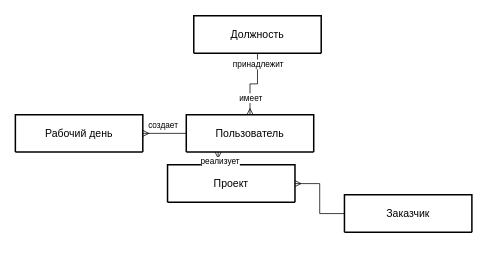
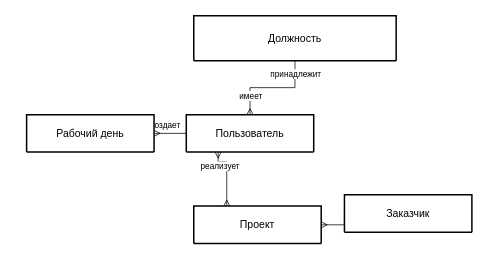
  <mxCell id="0" />
  <mxCell id="1" parent="0" />
  <mxCell id="2" style="edgeStyle=orthogonalEdgeStyle;rounded=0;orthogonalLoop=1;jettySize=auto;html=1;exitX=1;exitY=0.5;exitDx=0;exitDy=0;entryX=0;entryY=0.5;entryDx=0;entryDy=0;startArrow=ERmany;startFill=0;endArrow=none;endFill=0;" parent="1" source="3" target="4" edge="1"><mxGeometry relative="1" as="geometry" /></mxCell>
- <mxCell id="3" value="Проект" style="swimlane;childLayout=stackLayout;horizontal=1;startSize=120;horizontalStack=0;rounded=1;fontSize=14;fontStyle=0;strokeWidth=2;resizeParent=0;resizeLast=1;shadow=0;dashed=0;align=center;arcSize=4;whiteSpace=wrap;html=1;" parent="1" vertex="1"><mxGeometry x="223" y="219" width="170" height="50" as="geometry" /></mxCell>
+ <mxCell id="3" value="Проект" style="swimlane;childLayout=stackLayout;horizontal=1;startSize=120;horizontalStack=0;rounded=1;fontSize=14;fontStyle=0;strokeWidth=2;resizeParent=0;resizeLast=1;shadow=0;dashed=0;align=center;arcSize=4;whiteSpace=wrap;html=1;" parent="1" vertex="1"><mxGeometry x="258" y="274" width="170" height="50" as="geometry" /></mxCell>
  <mxCell id="4" value="Заказчик" style="swimlane;childLayout=stackLayout;horizontal=1;startSize=120;horizontalStack=0;rounded=1;fontSize=14;fontStyle=0;strokeWidth=2;resizeParent=0;resizeLast=1;shadow=0;dashed=0;align=center;arcSize=4;whiteSpace=wrap;html=1;" parent="1" vertex="1"><mxGeometry x="459" y="259" width="170" height="50" as="geometry" /></mxCell>
  <mxCell id="5" style="edgeStyle=orthogonalEdgeStyle;rounded=0;orthogonalLoop=1;jettySize=auto;html=1;startArrow=ERmany;startFill=0;endArrow=ERmany;endFill=0;exitX=0.25;exitY=1;exitDx=0;exitDy=0;" parent="1" source="12" target="3" edge="1"><mxGeometry relative="1" as="geometry"><mxPoint x="302" y="245" as="sourcePoint" /><Array as="points"><mxPoint x="302" y="215" /></Array></mxGeometry></mxCell>
  <mxCell id="6" value="реализует" style="edgeLabel;html=1;align=center;verticalAlign=middle;resizable=0;points=[];" parent="5" vertex="1" connectable="0"><mxGeometry x="-0.786" y="-1" relative="1" as="geometry"><mxPoint x="3" y="9" as="offset" /></mxGeometry></mxCell>
  <mxCell id="7" style="edgeStyle=orthogonalEdgeStyle;rounded=0;orthogonalLoop=1;jettySize=auto;html=1;exitX=0.5;exitY=0;exitDx=0;exitDy=0;entryX=0.5;entryY=1;entryDx=0;entryDy=0;endArrow=none;endFill=0;startArrow=ERmany;startFill=0;" parent="1" source="12" target="13" edge="1"><mxGeometry relative="1" as="geometry" /></mxCell>
  <mxCell id="8" value="имеет" style="edgeLabel;html=1;align=center;verticalAlign=middle;resizable=0;points=[];" parent="7" vertex="1" connectable="0"><mxGeometry x="-0.811" y="2" relative="1" as="geometry"><mxPoint x="2" y="-14" as="offset" /></mxGeometry></mxCell>
  <mxCell id="9" value="принадлежит" style="edgeLabel;html=1;align=center;verticalAlign=middle;resizable=0;points=[];" parent="7" vertex="1" connectable="0"><mxGeometry x="0.859" relative="1" as="geometry"><mxPoint y="8" as="offset" /></mxGeometry></mxCell>
  <mxCell id="10" style="edgeStyle=orthogonalEdgeStyle;rounded=0;orthogonalLoop=1;jettySize=auto;html=1;exitX=0;exitY=0.5;exitDx=0;exitDy=0;entryX=1;entryY=0.5;entryDx=0;entryDy=0;endArrow=ERmany;endFill=0;" parent="1" source="12" target="14" edge="1"><mxGeometry relative="1" as="geometry"><mxPoint x="112" y="150" as="targetPoint" /></mxGeometry></mxCell>
  <mxCell id="11" value="создает" style="edgeLabel;html=1;align=center;verticalAlign=middle;resizable=0;points=[];" parent="10" vertex="1" connectable="0"><mxGeometry x="-0.548" y="-2" relative="1" as="geometry"><mxPoint x="-19" y="-10" as="offset" /></mxGeometry></mxCell>
  <mxCell id="12" value="Пользователь" style="swimlane;childLayout=stackLayout;horizontal=1;startSize=120;horizontalStack=0;rounded=1;fontSize=14;fontStyle=0;strokeWidth=2;resizeParent=0;resizeLast=1;shadow=0;dashed=0;align=center;arcSize=4;whiteSpace=wrap;html=1;" parent="1" vertex="1"><mxGeometry x="248" y="152" width="170" height="50" as="geometry" /></mxCell>
- <mxCell id="13" value="Должность" style="swimlane;childLayout=stackLayout;horizontal=1;startSize=120;horizontalStack=0;rounded=1;fontSize=14;fontStyle=0;strokeWidth=2;resizeParent=0;resizeLast=1;shadow=0;dashed=0;align=center;arcSize=4;whiteSpace=wrap;html=1;" parent="1" vertex="1"><mxGeometry x="258" y="20" width="170" height="50" as="geometry" /></mxCell>
- <mxCell id="14" value="Рабочий день" style="swimlane;childLayout=stackLayout;horizontal=1;startSize=120;horizontalStack=0;rounded=1;fontSize=14;fontStyle=0;strokeWidth=2;resizeParent=0;resizeLast=1;shadow=0;dashed=0;align=center;arcSize=4;whiteSpace=wrap;html=1;" parent="1" vertex="1"><mxGeometry x="20" y="152" width="170" height="50" as="geometry" /></mxCell>
+ <mxCell id="13" value="Должность" style="swimlane;childLayout=stackLayout;horizontal=1;startSize=120;horizontalStack=0;rounded=1;fontSize=14;fontStyle=0;strokeWidth=2;resizeParent=0;resizeLast=1;shadow=0;dashed=0;align=center;arcSize=4;whiteSpace=wrap;html=1;" parent="1" vertex="1"><mxGeometry x="258" y="20" width="270" height="60" as="geometry" /></mxCell>
+ <mxCell id="14" value="Рабочий день" style="swimlane;childLayout=stackLayout;horizontal=1;startSize=120;horizontalStack=0;rounded=1;fontSize=14;fontStyle=0;strokeWidth=2;resizeParent=0;resizeLast=1;shadow=0;dashed=0;align=center;arcSize=4;whiteSpace=wrap;html=1;" parent="1" vertex="1"><mxGeometry x="35" y="152" width="170" height="50" as="geometry" /></mxCell>
